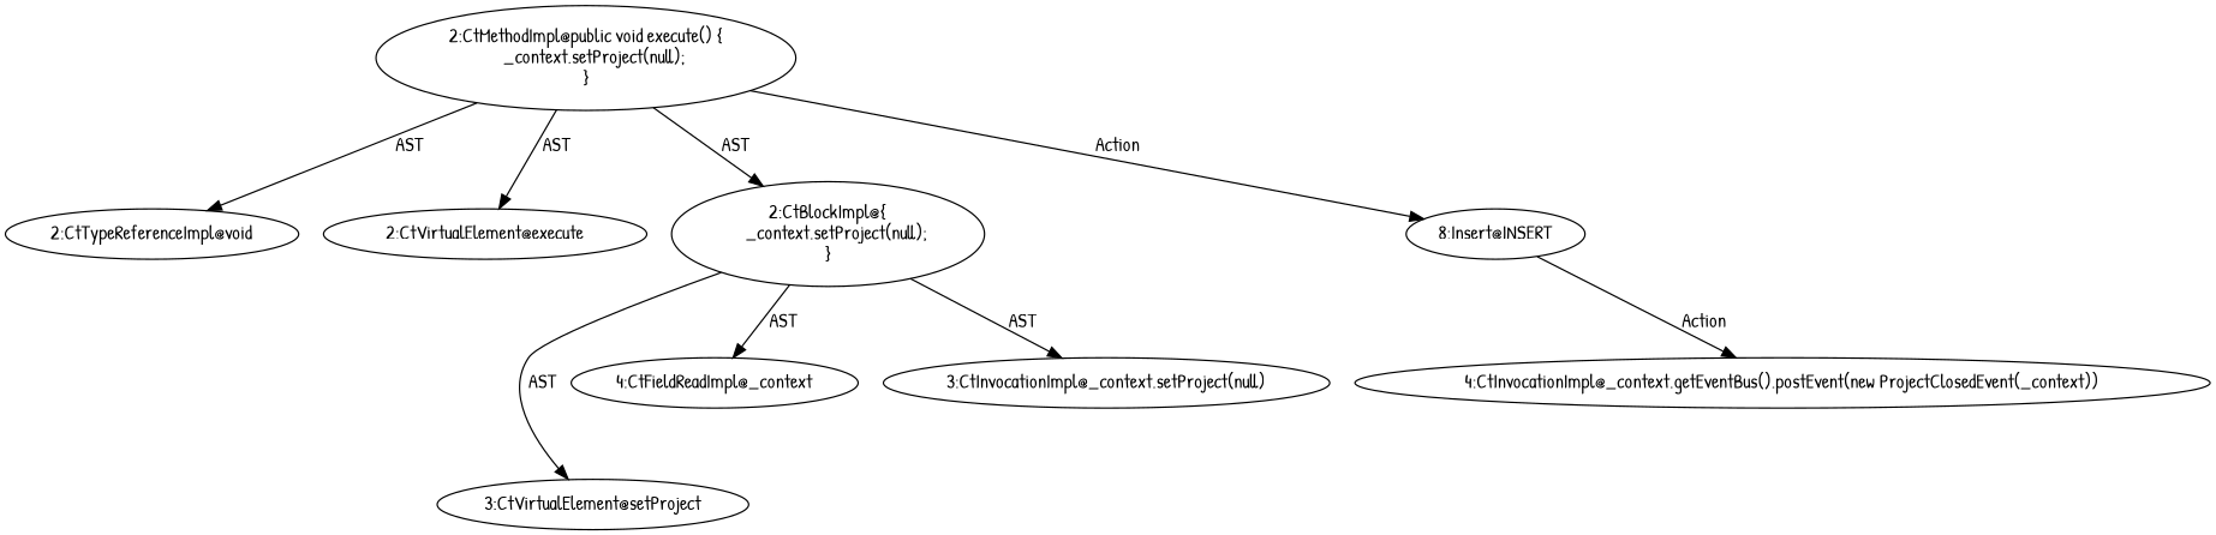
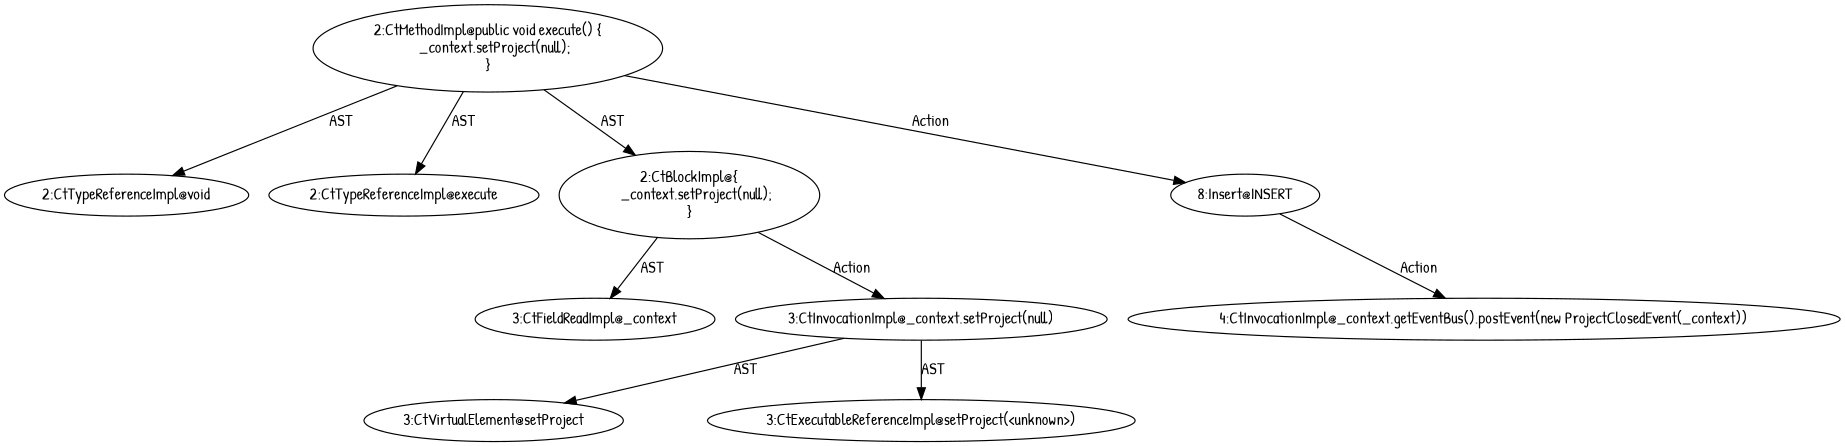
  digraph {
    fontname="Patrick Hand"
    node [fontname="Patrick Hand" shape=ellipse]
    edge [fontname="Patrick Hand"]
    n1 [label="2:CtTypeReferenceImpl@void"]
-   n2 [label="2:CtVirtualElement@execute"]
+   n2 [label="2:CtTypeReferenceImpl@execute"]
+   n3 [label="3:CtExecutableReferenceImpl@setProject(<unknown>)"]
    n4 [label="3:CtVirtualElement@setProject"]
-   n5 [label="4:CtFieldReadImpl@_context"]
+   n5 [label="3:CtFieldReadImpl@_context"]
    n6 [label="3:CtInvocationImpl@_context.setProject(null)"]
    n7 [label="2:CtBlockImpl@\{\n    _context.setProject(null);\n\}"]
    n8 [label="2:CtMethodImpl@public void execute() \{\n    _context.setProject(null);\n\}"]
    n9 [label="8:Insert@INSERT"]
    n10 [label="4:CtInvocationImpl@_context.getEventBus().postEvent(new ProjectClosedEvent(_context))"]
-   n7 -> n4 [label=AST]
+   n6 -> n3 [label=AST]
+   n6 -> n4 [label=AST]
    n7 -> n5 [label=AST]
-   n7 -> n6 [label=AST]
+   n7 -> n6 [label=Action]
    n8 -> n1 [label=AST]
    n8 -> n2 [label=AST]
    n8 -> n7 [label=AST]
    n8 -> n9 [label=Action]
    n9 -> n10 [label=Action]
  }
